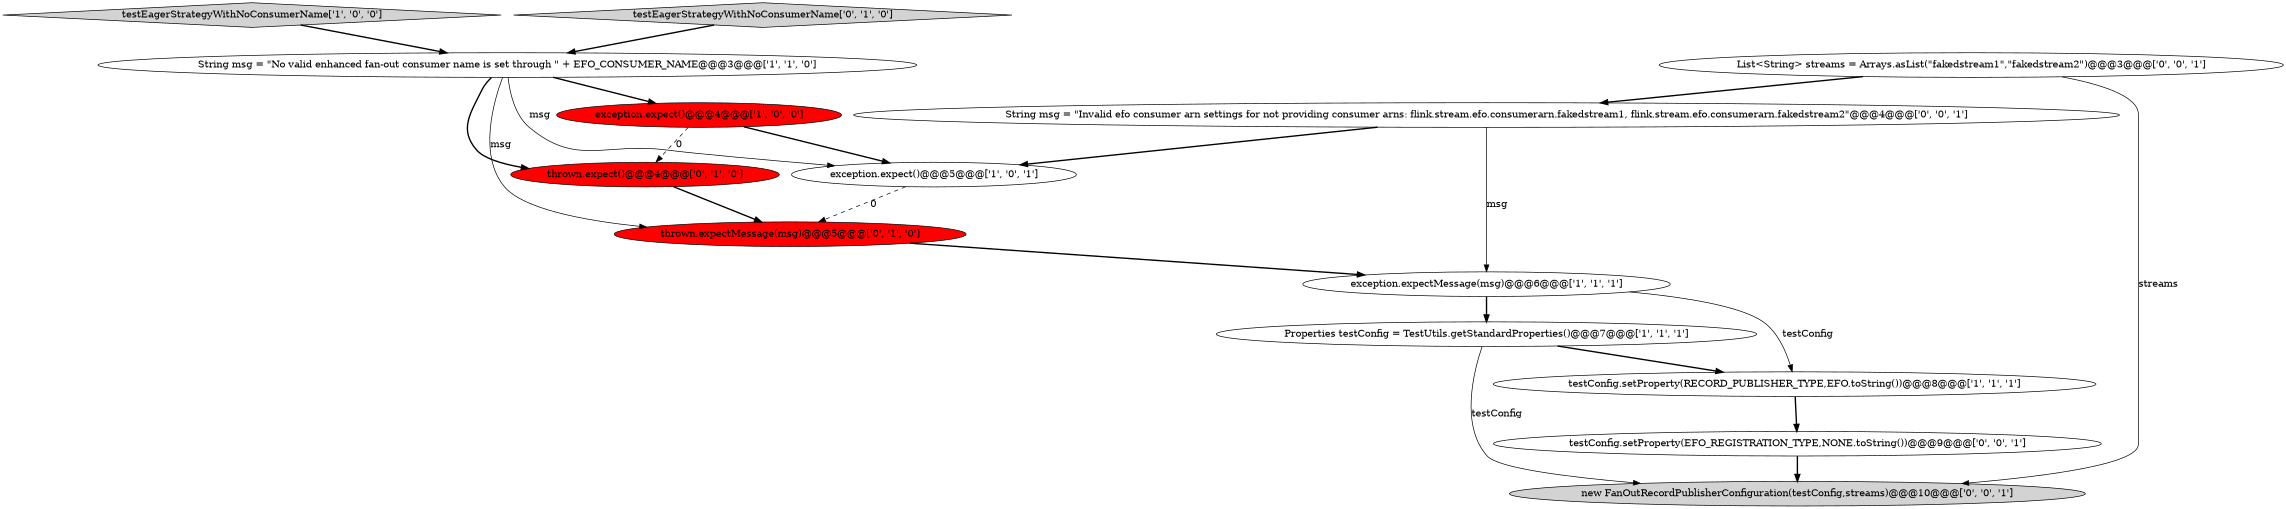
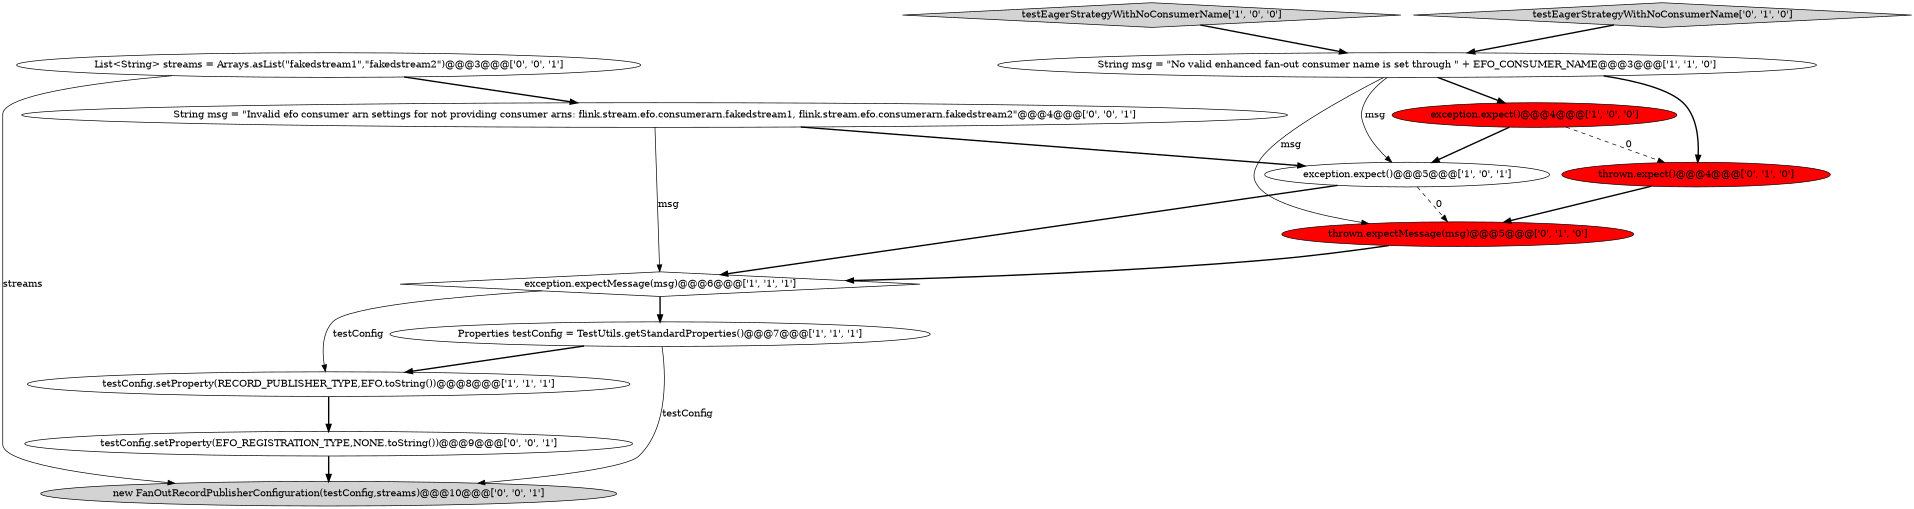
  digraph {
    node [fillcolor=white shape=ellipse style=filled]
    edge [style=bold]
    n1 [label="Properties testConfig = TestUtils.getStandardProperties()@@@7@@@['1', '1', '1']"]
    n2 [label="testConfig.setProperty(RECORD_PUBLISHER_TYPE,EFO.toString())@@@8@@@['1', '1', '1']"]
    n3 [fillcolor=lightgray label="new FanOutRecordPublisherConfiguration(testConfig,streams)@@@10@@@['0', '0', '1']"]
    n4 [label="testConfig.setProperty(EFO_REGISTRATION_TYPE,NONE.toString())@@@9@@@['0', '0', '1']"]
    n5 [fillcolor=red label="thrown.expectMessage(msg)@@@5@@@['0', '1', '0']"]
-   n6 [label="exception.expectMessage(msg)@@@6@@@['1', '1', '1']"]
+   n6 [label="exception.expectMessage(msg)@@@6@@@['1', '1', '1']" shape=diamond]
    n7 [label="String msg = \"Invalid efo consumer arn settings for not providing consumer arns: flink.stream.efo.consumerarn.fakedstream1, flink.stream.efo.consumerarn.fakedstream2\"@@@4@@@['0', '0', '1']"]
    n8 [label="exception.expect()@@@5@@@['1', '0', '1']"]
    n9 [label="List<String> streams = Arrays.asList(\"fakedstream1\",\"fakedstream2\")@@@3@@@['0', '0', '1']"]
    n10 [label="String msg = \"No valid enhanced fan-out consumer name is set through \" + EFO_CONSUMER_NAME@@@3@@@['1', '1', '0']"]
    n11 [fillcolor=red label="exception.expect()@@@4@@@['1', '0', '0']"]
    n12 [fillcolor=red label="thrown.expect()@@@4@@@['0', '1', '0']"]
    n13 [fillcolor=lightgray label="testEagerStrategyWithNoConsumerName['1', '0', '0']" shape=diamond]
    n14 [fillcolor=lightgray label="testEagerStrategyWithNoConsumerName['0', '1', '0']" shape=diamond]
    n1 -> n2
    n1 -> n3 [label=testConfig style=solid]
    n2 -> n4
    n4 -> n3
    n5 -> n6
    n6 -> n1
    n6 -> n2 [label=testConfig style=solid]
    n7 -> n6 [label=msg style=solid]
    n7 -> n8
    n8 -> n5 [label=0 style=dashed]
+   n8 -> n6
    n9 -> n3 [label=streams style=solid]
    n9 -> n7
    n10 -> n5 [label=msg style=solid]
    n10 -> n8 [label=msg style=solid]
    n10 -> n11
    n10 -> n12
    n11 -> n8
    n11 -> n12 [label=0 style=dashed]
    n12 -> n5
    n13 -> n10
    n14 -> n10
  }
